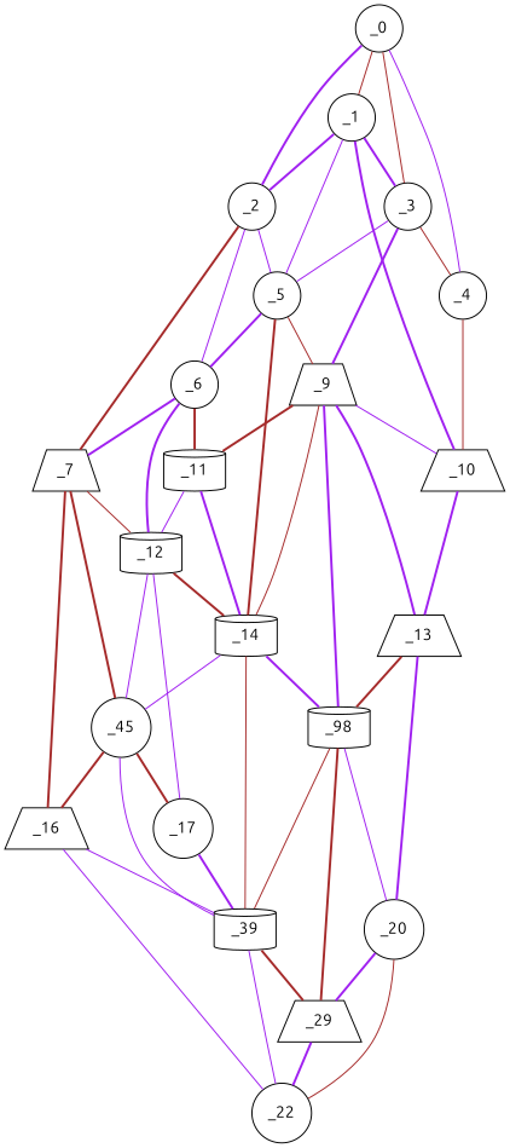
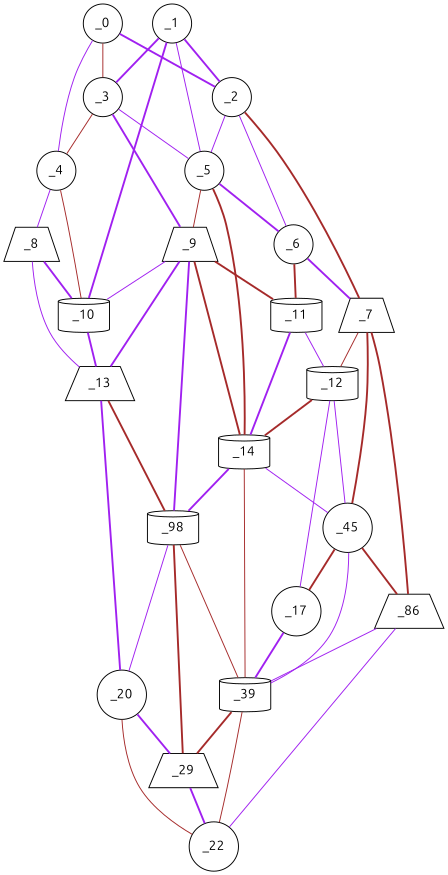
  graph {
    fontname=Ubuntu
    node [fontname=Ubuntu shape=circle x=22]
    edge [color=purple fontname=Ubuntu style=bold valence=2]
    _0 [x=6 y=74]
    _1 [x=9 y=66]
    _2 [y=28]
    _3 [y=81]
    _4 [x=32 y=102]
    _5 [x=36 y=40]
-   _10 [shape=trapezium x=57 y=83]
+   _10 [shape=cylinder x=57 y=83]
    _6 [x=38 y=25]
    _7 [shape=trapezium x=52 y=15]
    _9 [shape=trapezium x=57 y=79]
+   _8 [shape=trapezium x=52 y=105]
    _14 [shape=cylinder x=78 y=39]
    _11 [shape=cylinder x=62 y=45]
    _12 [shape=cylinder x=67 y=36]
    n15 [label=_45 x=82 y=34]
-   _16 [shape=trapezium x=100 y=20]
+   _16 [shape=trapezium x=100 y=20 label=_86]
    _13 [shape=trapezium x=67 y=95]
    n18 [label=_98 shape=cylinder x=105 y=75]
    _17 [x=104 y=27]
    n20 [label=_39 shape=cylinder x=109 y=32]
    _22 [x=125 y=41]
    _20 [x=118 y=85]
    n23 [label=_29 shape=trapezium x=122 y=49]
-   _0 -- _1 [color=brown style=solid]
    _0 -- _2 [valence=1]
    _0 -- _3 [color=brown style=solid valence=1]
    _0 -- _4 [style=solid valence=1]
    _1 -- _2 [valence=1]
    _1 -- _3
    _1 -- _5 [style=solid valence=1]
    _1 -- _10
    _2 -- _5 [style=solid valence=1]
    _2 -- _6 [style=solid]
    _2 -- _7 [color=brown valence=1]
    _3 -- _4 [color=brown style=solid valence=1]
    _3 -- _5 [style=solid]
    _3 -- _9
    _4 -- _10 [color=brown style=solid]
+   _4 -- _8 [style=solid valence=1]
    _5 -- _6
    _5 -- _9 [color=brown style=solid]
    _5 -- _14 [color=brown]
    _10 -- _13
    _6 -- _7 [valence=1]
    _6 -- _11 [color=brown]
-   _6 -- _12
    _7 -- _12 [color=brown style=solid valence=1]
    _7 -- n15 [color=brown]
    _7 -- _16 [color=brown valence=1]
    _9 -- _10 [style=solid valence=1]
-   _9 -- _14 [color=brown style=solid]
+   _9 -- _14 [color=brown]
    _9 -- _11 [color=brown]
    _9 -- _13
    _9 -- n18
+   _8 -- _10
+   _8 -- _13 [style=solid valence=1]
    _14 -- n15 [style=solid]
    _14 -- n18
    _14 -- n20 [color=brown style=solid valence=1]
    _11 -- _14 [valence=1]
    _11 -- _12 [style=solid]
    _12 -- _14 [color=brown]
    _12 -- n15 [style=solid]
    _12 -- _17 [style=solid]
    n15 -- _16 [color=brown]
    n15 -- _17 [color=brown]
    n15 -- n20 [style=solid]
    _16 -- n20 [style=solid]
    _16 -- _22 [style=solid valence=1]
    _13 -- n18 [color=brown]
    _13 -- _20
    n18 -- n20 [color=brown style=solid]
    n18 -- _20 [style=solid]
    n18 -- n23 [color=brown]
    _17 -- n20 [valence=1]
-   n20 -- _22 [style=solid]
+   n20 -- _22 [color=brown style=solid]
    n20 -- n23 [color=brown valence=1]
    _20 -- _22 [color=brown style=solid valence=1]
    _20 -- n23
    n23 -- _22 [valence=1]
  }
